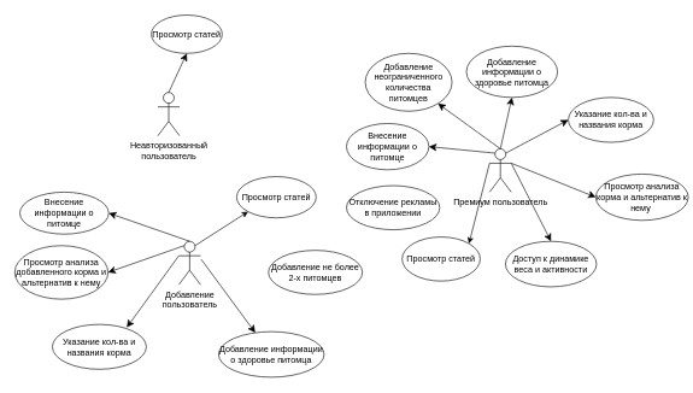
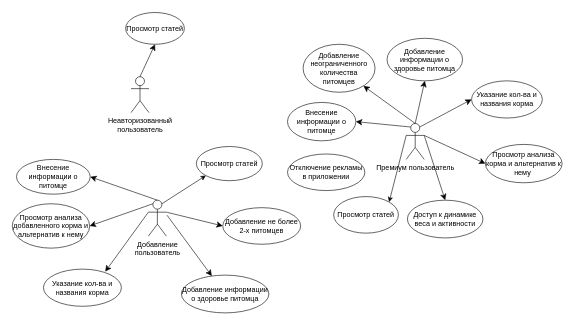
  <mxCell id="0" />
  <mxCell id="1" parent="0" />
  <mxCell id="2" value="Неавторизованный &lt;br&gt;пользователь" style="shape=umlActor;verticalLabelPosition=bottom;verticalAlign=top;html=1;outlineConnect=0;" parent="1" vertex="1"><mxGeometry x="218" y="127" width="30" height="60" as="geometry" /></mxCell>
  <mxCell id="3" value="Добавление&lt;br&gt;пользователь" style="shape=umlActor;verticalLabelPosition=bottom;verticalAlign=top;html=1;outlineConnect=0;" parent="1" vertex="1"><mxGeometry x="247" y="333" width="30" height="60" as="geometry" /></mxCell>
  <mxCell id="4" value="Премиум пользователь" style="shape=umlActor;verticalLabelPosition=bottom;verticalAlign=top;html=1;outlineConnect=0;" parent="1" vertex="1"><mxGeometry x="677" y="205" width="30" height="60" as="geometry" /></mxCell>
  <mxCell id="5" value="" style="endArrow=classic;html=1;rounded=0;fontSize=12;startSize=8;endSize=8;curved=1;exitX=0.5;exitY=0;exitDx=0;exitDy=0;exitPerimeter=0;entryX=0.5;entryY=1;entryDx=0;entryDy=0;" parent="1" source="2" target="6" edge="1"><mxGeometry width="50" height="50" relative="1" as="geometry"><mxPoint x="261.5" y="96" as="sourcePoint" /><mxPoint x="261.5" y="20" as="targetPoint" /></mxGeometry></mxCell>
  <mxCell id="6" value="Просмотр статей" style="ellipse;whiteSpace=wrap;html=1;" parent="1" vertex="1"><mxGeometry x="209" y="20" width="98" height="53" as="geometry" /></mxCell>
  <mxCell id="7" value="Добавление не более 2-х питомцев" style="ellipse;whiteSpace=wrap;html=1;" parent="1" vertex="1"><mxGeometry x="371" y="345.5" width="130" height="61" as="geometry" /></mxCell>
  <mxCell id="8" value="Внесение информации о питомце" style="ellipse;whiteSpace=wrap;html=1;" parent="1" vertex="1"><mxGeometry x="27" y="265" width="123" height="58" as="geometry" /></mxCell>
  <mxCell id="9" value="Добавление информации о здоровье питомца" style="ellipse;whiteSpace=wrap;html=1;" parent="1" vertex="1"><mxGeometry x="302" y="458" width="146" height="63" as="geometry" /></mxCell>
  <mxCell id="10" value="Указание кол-ва и названия корма" style="ellipse;whiteSpace=wrap;html=1;" parent="1" vertex="1"><mxGeometry x="72" y="448" width="130" height="62" as="geometry" /></mxCell>
  <mxCell id="11" value="Просмотр анализа добавленного корма и альтернатив к нему" style="ellipse;whiteSpace=wrap;html=1;" parent="1" vertex="1"><mxGeometry x="20" y="339" width="129" height="74" as="geometry" /></mxCell>
  <mxCell id="12" value="Добавление неограниченного количества питомцев" style="ellipse;whiteSpace=wrap;html=1;" parent="1" vertex="1"><mxGeometry x="505" y="73" width="120" height="80" as="geometry" /></mxCell>
  <mxCell id="13" value="" style="endArrow=classic;html=1;rounded=0;fontSize=12;startSize=8;endSize=8;curved=1;exitX=0.5;exitY=0;exitDx=0;exitDy=0;exitPerimeter=0;" parent="1" source="4" target="12" edge="1"><mxGeometry width="50" height="50" relative="1" as="geometry"><mxPoint x="673" y="159" as="sourcePoint" /><mxPoint x="723" y="109" as="targetPoint" /></mxGeometry></mxCell>
+ <mxCell id="14" value="" style="endArrow=classic;html=1;rounded=0;fontSize=12;startSize=8;endSize=8;curved=1;exitX=1;exitY=0.333;exitDx=0;exitDy=0;exitPerimeter=0;entryX=0;entryY=0.5;entryDx=0;entryDy=0;" parent="1" source="3" target="7" edge="1"><mxGeometry width="50" height="50" relative="1" as="geometry"><mxPoint x="342" y="272" as="sourcePoint" /><mxPoint x="392" y="222" as="targetPoint" /></mxGeometry></mxCell>
  <mxCell id="15" value="" style="endArrow=classic;html=1;rounded=0;fontSize=12;startSize=8;endSize=8;curved=1;" parent="1" target="9" edge="1"><mxGeometry width="50" height="50" relative="1" as="geometry"><mxPoint x="278" y="358" as="sourcePoint" /><mxPoint x="369" y="345.5" as="targetPoint" /></mxGeometry></mxCell>
  <mxCell id="16" value="" style="endArrow=classic;html=1;rounded=0;fontSize=12;startSize=8;endSize=8;curved=1;exitX=0;exitY=0.333;exitDx=0;exitDy=0;exitPerimeter=0;entryX=0.792;entryY=0.068;entryDx=0;entryDy=0;entryPerimeter=0;" parent="1" source="3" target="10" edge="1"><mxGeometry width="50" height="50" relative="1" as="geometry"><mxPoint x="197" y="463" as="sourcePoint" /><mxPoint x="247" y="413" as="targetPoint" /></mxGeometry></mxCell>
  <mxCell id="17" value="" style="endArrow=classic;html=1;rounded=0;fontSize=12;startSize=8;endSize=8;curved=1;exitX=0.25;exitY=0.1;exitDx=0;exitDy=0;exitPerimeter=0;entryX=1;entryY=0.5;entryDx=0;entryDy=0;" parent="1" source="3" target="11" edge="1"><mxGeometry width="50" height="50" relative="1" as="geometry"><mxPoint x="185" y="401" as="sourcePoint" /><mxPoint x="235" y="351" as="targetPoint" /></mxGeometry></mxCell>
  <mxCell id="18" value="" style="endArrow=classic;html=1;rounded=0;fontSize=12;startSize=8;endSize=8;curved=1;exitX=0.5;exitY=0;exitDx=0;exitDy=0;exitPerimeter=0;entryX=1;entryY=0.5;entryDx=0;entryDy=0;" parent="1" source="3" target="8" edge="1"><mxGeometry width="50" height="50" relative="1" as="geometry"><mxPoint x="175" y="323" as="sourcePoint" /><mxPoint x="225" y="273" as="targetPoint" /></mxGeometry></mxCell>
- <mxCell id="19" value="Доступ к динамике веса и активности" style="ellipse;whiteSpace=wrap;html=1;" parent="1" vertex="1"><mxGeometry x="699" y="333" width="126" height="63" as="geometry" /></mxCell>
+ <mxCell id="19" value="Доступ к динамике веса и активности" style="ellipse;whiteSpace=wrap;html=1;" parent="1" vertex="1"><mxGeometry x="679" y="333" width="126" height="63" as="geometry" /></mxCell>
  <mxCell id="20" value="Внесение информации о питомце" style="ellipse;whiteSpace=wrap;html=1;" parent="1" vertex="1"><mxGeometry x="479" y="170" width="114" height="64" as="geometry" /></mxCell>
- <mxCell id="21" value="Просмотр анализа корма и альтернатив к нему&amp;nbsp;" style="ellipse;whiteSpace=wrap;html=1;" parent="1" vertex="1"><mxGeometry x="824" y="240" width="128" height="64" as="geometry" /></mxCell>
+ <mxCell id="21" value="Просмотр анализа корма и альтернатив к нему&amp;nbsp;" style="ellipse;whiteSpace=wrap;html=1;" parent="1" vertex="1"><mxGeometry x="809" y="240" width="128" height="64" as="geometry" /></mxCell>
  <mxCell id="22" value="Указание кол-ва и названия корма" style="ellipse;whiteSpace=wrap;html=1;" parent="1" vertex="1"><mxGeometry x="786" y="134" width="118" height="62" as="geometry" /></mxCell>
  <mxCell id="23" value="Добавление информации о здоровье питомца" style="ellipse;whiteSpace=wrap;html=1;" parent="1" vertex="1"><mxGeometry x="645" y="63" width="126" height="71" as="geometry" /></mxCell>
  <mxCell id="24" value="Отключение рекламы в приложении" style="ellipse;whiteSpace=wrap;html=1;" parent="1" vertex="1"><mxGeometry x="479" y="256" width="129" height="61" as="geometry" /></mxCell>
  <mxCell id="25" value="" style="endArrow=classic;html=1;rounded=0;fontSize=12;startSize=8;endSize=8;curved=1;entryX=0.5;entryY=1;entryDx=0;entryDy=0;exitX=0.5;exitY=0;exitDx=0;exitDy=0;exitPerimeter=0;" parent="1" source="4" target="23" edge="1"><mxGeometry width="50" height="50" relative="1" as="geometry"><mxPoint x="420" y="360" as="sourcePoint" /><mxPoint x="470" y="310" as="targetPoint" /></mxGeometry></mxCell>
  <mxCell id="26" value="" style="endArrow=classic;html=1;rounded=0;fontSize=12;startSize=8;endSize=8;curved=1;entryX=0;entryY=0.5;entryDx=0;entryDy=0;exitX=0.75;exitY=0.1;exitDx=0;exitDy=0;exitPerimeter=0;" parent="1" source="4" target="22" edge="1"><mxGeometry width="50" height="50" relative="1" as="geometry"><mxPoint x="420" y="360" as="sourcePoint" /><mxPoint x="470" y="310" as="targetPoint" /></mxGeometry></mxCell>
  <mxCell id="27" value="" style="endArrow=classic;html=1;rounded=0;fontSize=12;startSize=8;endSize=8;curved=1;entryX=0;entryY=0.5;entryDx=0;entryDy=0;exitX=1;exitY=0.333;exitDx=0;exitDy=0;exitPerimeter=0;" parent="1" source="4" target="21" edge="1"><mxGeometry width="50" height="50" relative="1" as="geometry"><mxPoint x="420" y="360" as="sourcePoint" /><mxPoint x="470" y="310" as="targetPoint" /></mxGeometry></mxCell>
  <mxCell id="28" value="" style="endArrow=classic;html=1;rounded=0;fontSize=12;startSize=8;endSize=8;curved=1;entryX=0.5;entryY=0;entryDx=0;entryDy=0;exitX=1;exitY=0.333;exitDx=0;exitDy=0;exitPerimeter=0;" parent="1" source="4" target="19" edge="1"><mxGeometry width="50" height="50" relative="1" as="geometry"><mxPoint x="420" y="360" as="sourcePoint" /><mxPoint x="470" y="310" as="targetPoint" /></mxGeometry></mxCell>
  <mxCell id="29" value="" style="endArrow=classic;html=1;rounded=0;fontSize=12;startSize=8;endSize=8;curved=1;entryX=1;entryY=0.5;entryDx=0;entryDy=0;exitX=0.25;exitY=0.1;exitDx=0;exitDy=0;exitPerimeter=0;" parent="1" source="4" target="20" edge="1"><mxGeometry width="50" height="50" relative="1" as="geometry"><mxPoint x="420" y="360" as="sourcePoint" /><mxPoint x="470" y="310" as="targetPoint" /></mxGeometry></mxCell>
  <mxCell id="30" value="Просмотр статей" style="ellipse;whiteSpace=wrap;html=1;" vertex="1" parent="1"><mxGeometry x="327" y="243.5" width="110" height="57" as="geometry" /></mxCell>
  <mxCell id="31" value="Просмотр статей" style="ellipse;whiteSpace=wrap;html=1;" vertex="1" parent="1"><mxGeometry x="556" y="327" width="108" height="61" as="geometry" /></mxCell>
  <mxCell id="32" value="" style="endArrow=classic;html=1;rounded=0;exitX=0.75;exitY=0.1;exitDx=0;exitDy=0;exitPerimeter=0;entryX=0;entryY=1;entryDx=0;entryDy=0;" edge="1" parent="1" source="3" target="30"><mxGeometry width="50" height="50" relative="1" as="geometry"><mxPoint x="490" y="316" as="sourcePoint" /><mxPoint x="540" y="266" as="targetPoint" /></mxGeometry></mxCell>
  <mxCell id="33" value="" style="endArrow=classic;html=1;rounded=0;exitX=0;exitY=0.333;exitDx=0;exitDy=0;exitPerimeter=0;entryX=1;entryY=0;entryDx=0;entryDy=0;" edge="1" parent="1" source="4" target="31"><mxGeometry width="50" height="50" relative="1" as="geometry"><mxPoint x="490" y="316" as="sourcePoint" /><mxPoint x="540" y="266" as="targetPoint" /></mxGeometry></mxCell>
